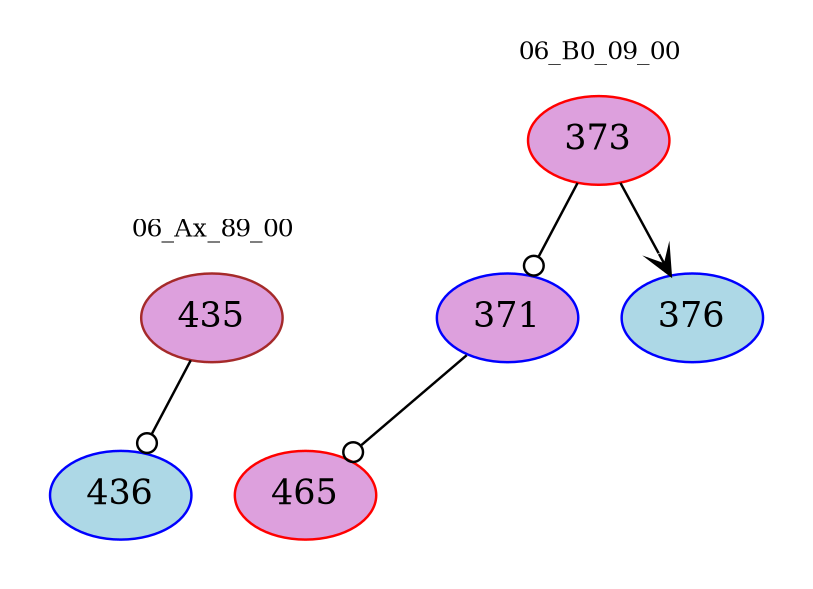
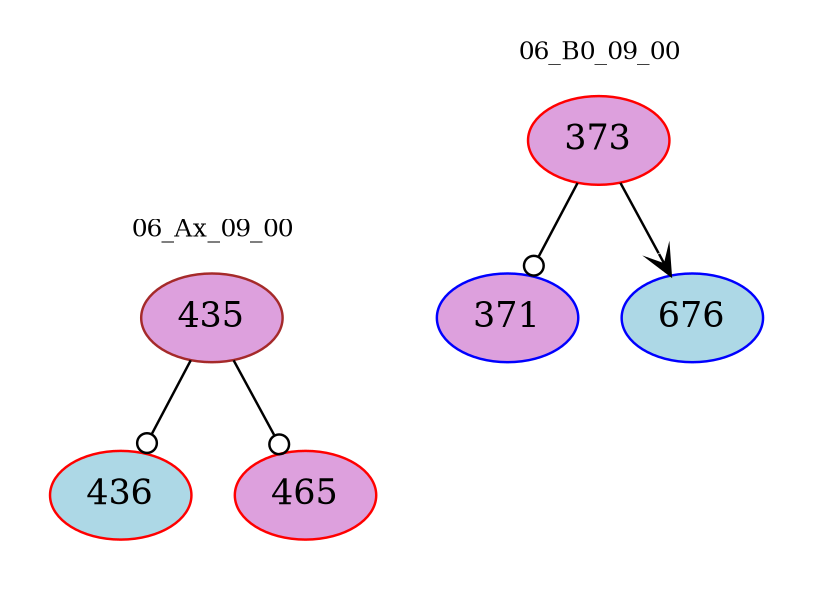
  digraph {
    node [color=blue fillcolor=plum style=filled]
    edge [arrowhead=odot color=black]
    n1 [color=brown label=435]
-   n2 [fillcolor=lightblue label=436]
+   n2 [color=red fillcolor=lightblue label=436]
    n3 [color=red label=465]
    n4 [color=red label=373]
    n5 [label=371]
-   n6 [fillcolor=lightblue label=376]
+   n6 [fillcolor=lightblue label=676]
    subgraph cluster_1 {
      color=white
      fontsize=10
-     label="06_Ax_89_00"
+     label="06_Ax_09_00"
      n1
      n2
      n3
    }
    subgraph cluster_2 {
      color=white
      fontsize=10
      label="06_B0_09_00"
      n4
      n5
      n6
    }
    n1 -> n2
-   n5 -> n3
+   n1 -> n3
    n4 -> n5
    n4 -> n6 [arrowhead=vee]
  }
